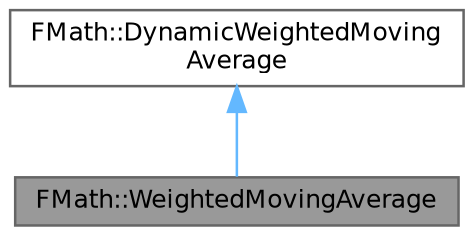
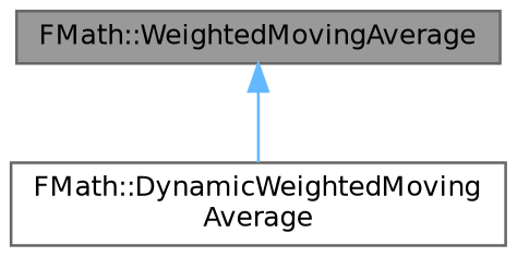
  digraph {
    rankdir=TB
    node [fontname=Helvetica fontsize=10 shape=box style=filled]
    n1 [color=gray40 fillcolor=grey60 fontcolor=black height=0.2 label="FMath::WeightedMovingAverage" width=0.4]
    n2 [color=grey40 fillcolor=white height=0.2 label="FMath::DynamicWeightedMoving\lAverage" width=0.4]
-   n2 -> n1 [color=steelblue1 dir=back fontname=Helvetica fontsize=10 labelfontname=Helvetica labelfontsize=10 style=solid]
+   n1 -> n2 [color=steelblue1 dir=back fontname=Helvetica fontsize=10 labelfontname=Helvetica labelfontsize=10 style=solid]
  }
